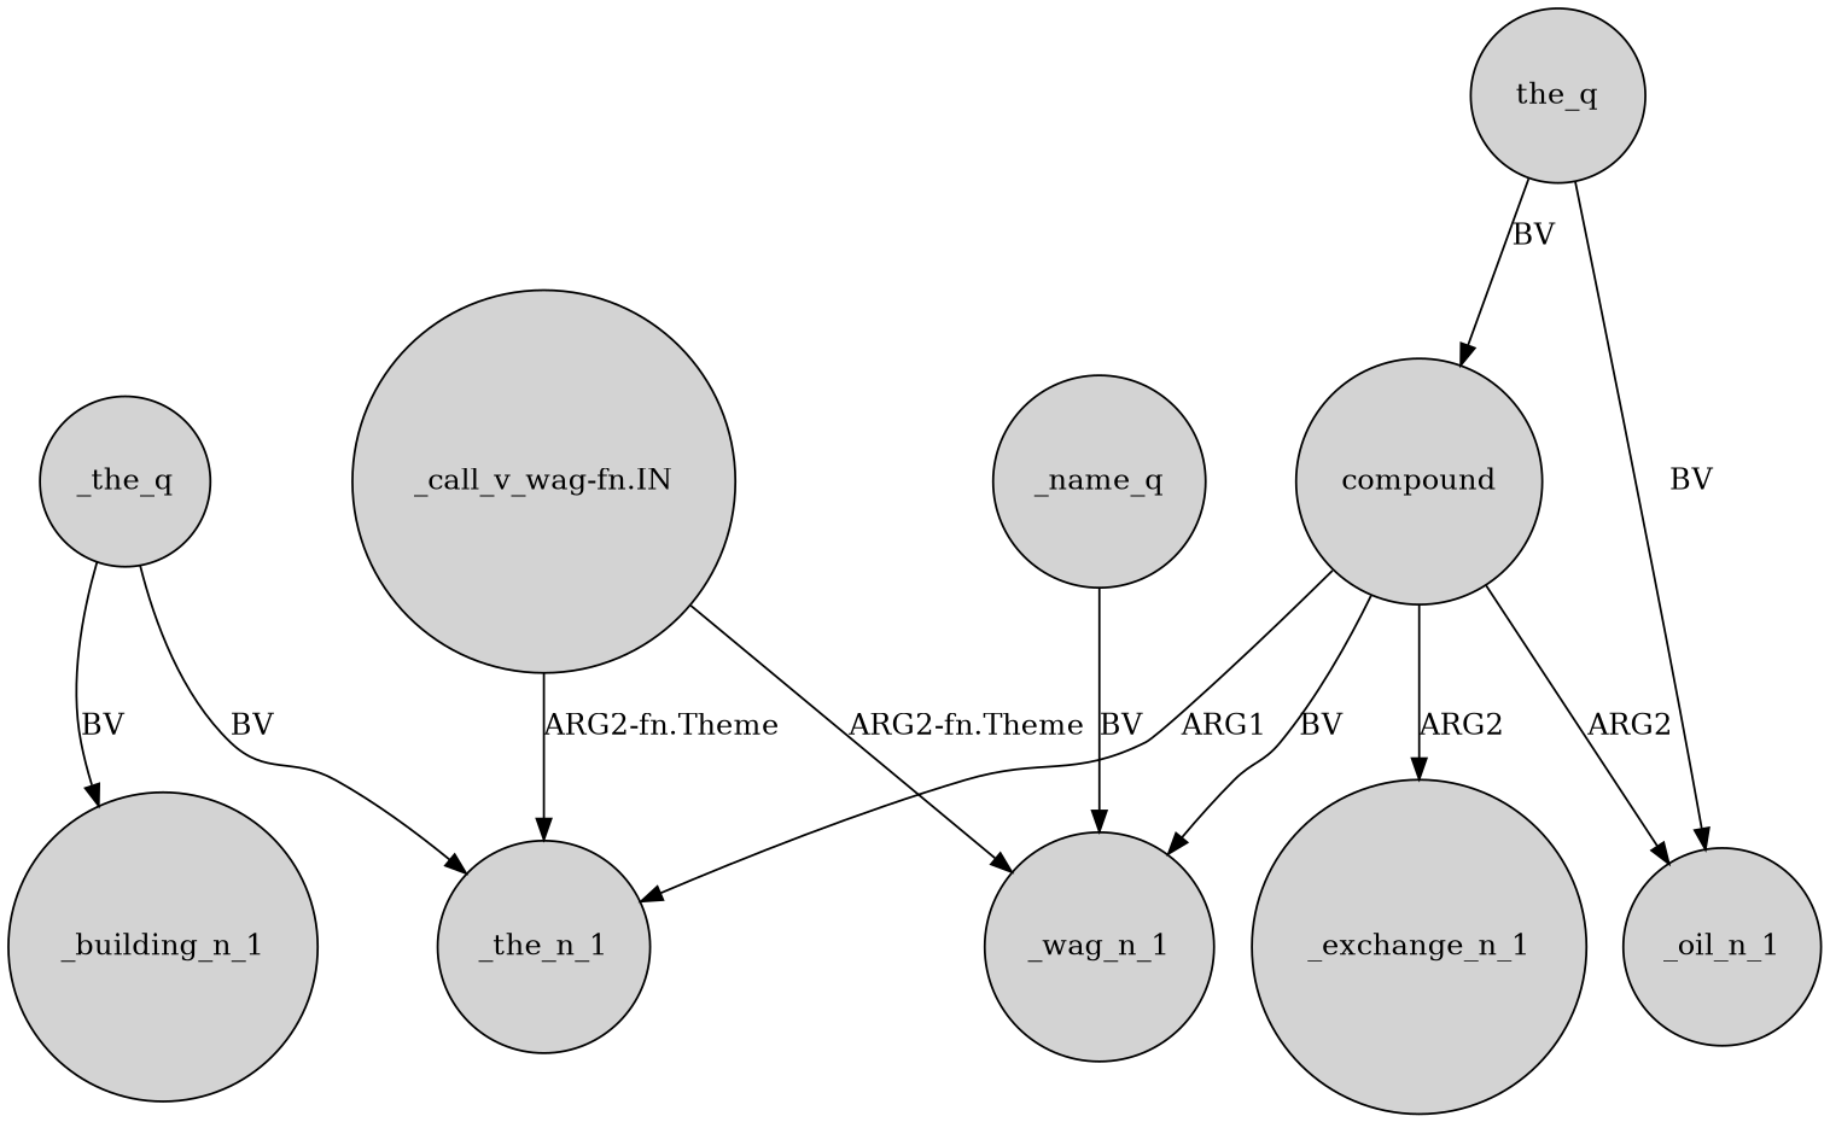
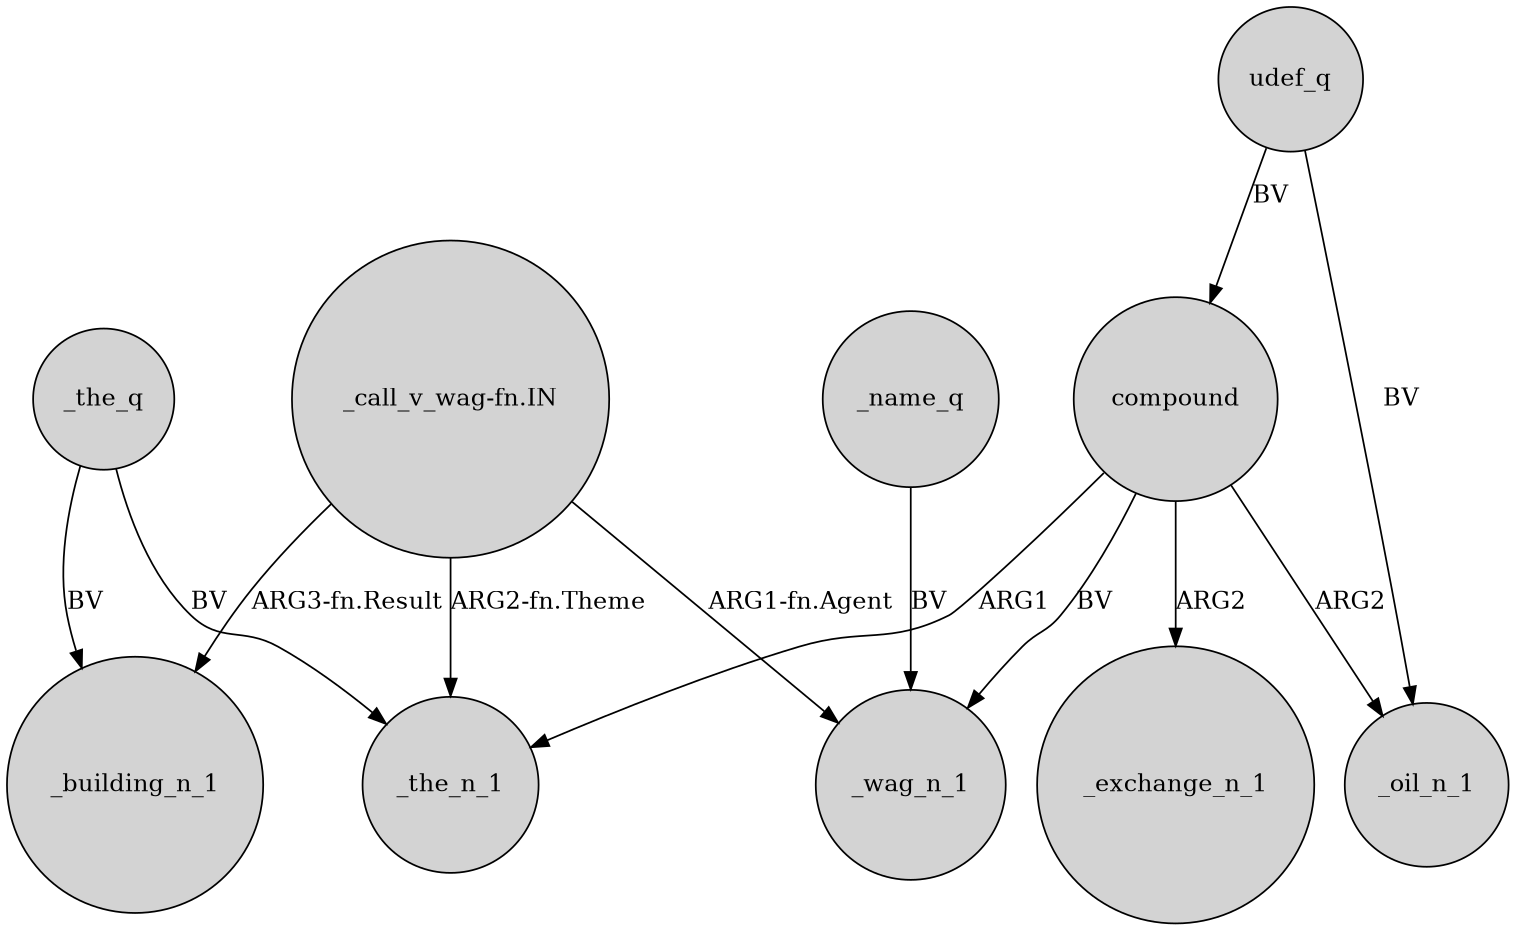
  digraph {
    node [shape=circle style=filled]
    _the_q
    _building_n_1
    n3 [label=_the_n_1]
-   udef_q [label=the_q]
+   udef_q
    _oil_n_1
    compound
    _exchange_n_1
    _wag_n_1
    n9 [label="_call_v_wag-fn.IN"]
    n10 [label=_name_q]
    _the_q -> _building_n_1 [label=BV]
    _the_q -> n3 [label=BV]
    udef_q -> _oil_n_1 [label=BV]
    udef_q -> compound [label=BV]
    compound -> n3 [label=ARG1]
    compound -> _oil_n_1 [label=ARG2]
    compound -> _exchange_n_1 [label=ARG2]
    compound -> _wag_n_1 [label=BV]
+   n9 -> _building_n_1 [label="ARG3-fn.Result"]
    n9 -> n3 [label="ARG2-fn.Theme"]
-   n9 -> _wag_n_1 [label="ARG2-fn.Theme"]
+   n9 -> _wag_n_1 [label="ARG1-fn.Agent"]
    n10 -> _wag_n_1 [label=BV]
  }
